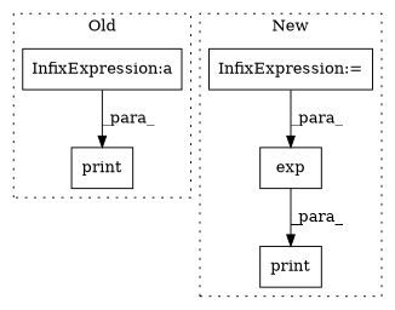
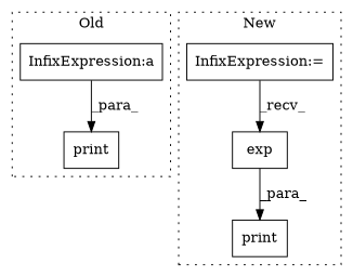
  digraph {
    node [a=32 l="6,1" shape=box]
    n1 [label=print s="9414,9456"]
    n2 [a=27 l=3 label="InfixExpression:a" s=9445]
    n3 [l="4,1" label=exp s="9207,9230"]
    n4 [a=7 l=4 label="InfixExpression:=" s=6877]
    n5 [label=print s="9171,9231"]
    subgraph cluster_1 {
      label=Old
      style=dotted
      n1
      n2
    }
    subgraph cluster_2 {
      label=New
      style=dotted
      n3
      n4
      n5
    }
    n2 -> n1 [label=_para_]
    n3 -> n5 [label=_para_]
-   n4 -> n3 [label=_para_]
+   n4 -> n3 [label=_recv_]
  }
